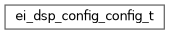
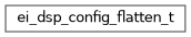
  digraph {
    rankdir=TB
-   n1 [color=grey40 fillcolor=white fontname=Helvetica fontsize=10 height=0.2 label=ei_dsp_config_config_t shape=box style=filled width=0.4]
+   n1 [color=grey40 fillcolor=white fontname=Helvetica fontsize=10 height=0.2 label=ei_dsp_config_flatten_t shape=box style=filled width=0.4]
  }
